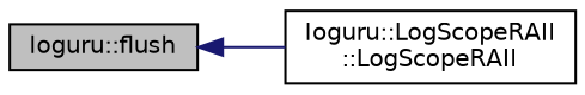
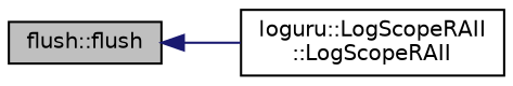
  digraph {
    rankdir=LR
    node [color=black fontname=Helvetica fontsize=10 shape=record style=filled]
-   n1 [fillcolor=grey75 fontcolor=black height=0.2 label="loguru::flush" width=0.4]
+   n1 [fillcolor=grey75 fontcolor=black height=0.2 label="flush::flush" width=0.4]
    n2 [fillcolor=white height=0.2 label="loguru::LogScopeRAII\l::LogScopeRAII" width=0.4]
    n1 -> n2 [color=midnightblue dir=back fontname=Helvetica fontsize=10 labelfontname=Helvetica labelfontsize=10 style=solid]
  }
